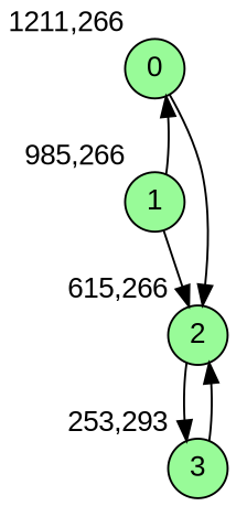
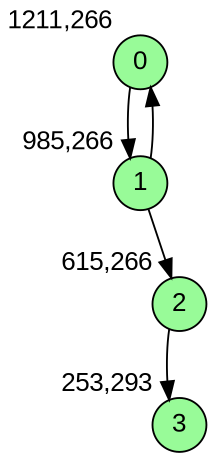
  digraph {
    bgcolor=white
    fontname="Liberation Sans"
    node [fillcolor=palegreen fixedsize=true fontname="Liberation Sans" shape=circle style=filled]
    edge [fontname="Liberation Sans"]
    0 [height=0.3 width=0.4 xlabel="1211,266"]
    1 [height=0.3 width=0.4 xlabel="985,266"]
    2 [height=0.3 width=0.4 xlabel="615,266"]
    3 [height=0.3 width=0.4 xlabel="253,293"]
-   0 -> 2
+   0 -> 1
    1 -> 0
    1 -> 2
    2 -> 3
-   3 -> 2
  }
